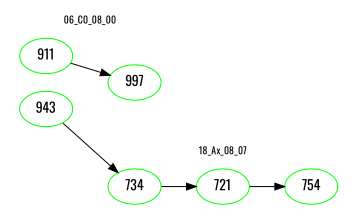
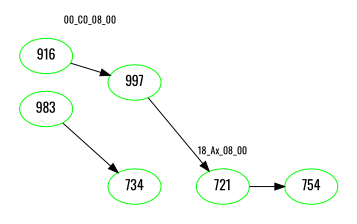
  digraph {
    fontname=Oswald
    rankdir=LR
    node [color=green fontname=Oswald]
    edge [color=black fontname=Oswald]
    n1 [label=734]
    n2 [label=721]
    n3 [label=754]
-   n4 [label=943]
-   n5 [label=911]
+   n4 [label=983]
+   n5 [label=916]
    n6 [label=997]
    subgraph cluster_1 {
      color=white
      fontsize=10
-     label="18_Ax_08_07"
+     label="18_Ax_08_00"
      n1
      n2
      n3
    }
    subgraph cluster_2 {
      color=white
      fontsize=10
-     label="06_C0_08_00"
+     label="00_C0_08_00"
      n4
      n5
      n6
    }
-   n1 -> n2
+   n6 -> n2
    n2 -> n3
    n4 -> n1
    n5 -> n6
  }
